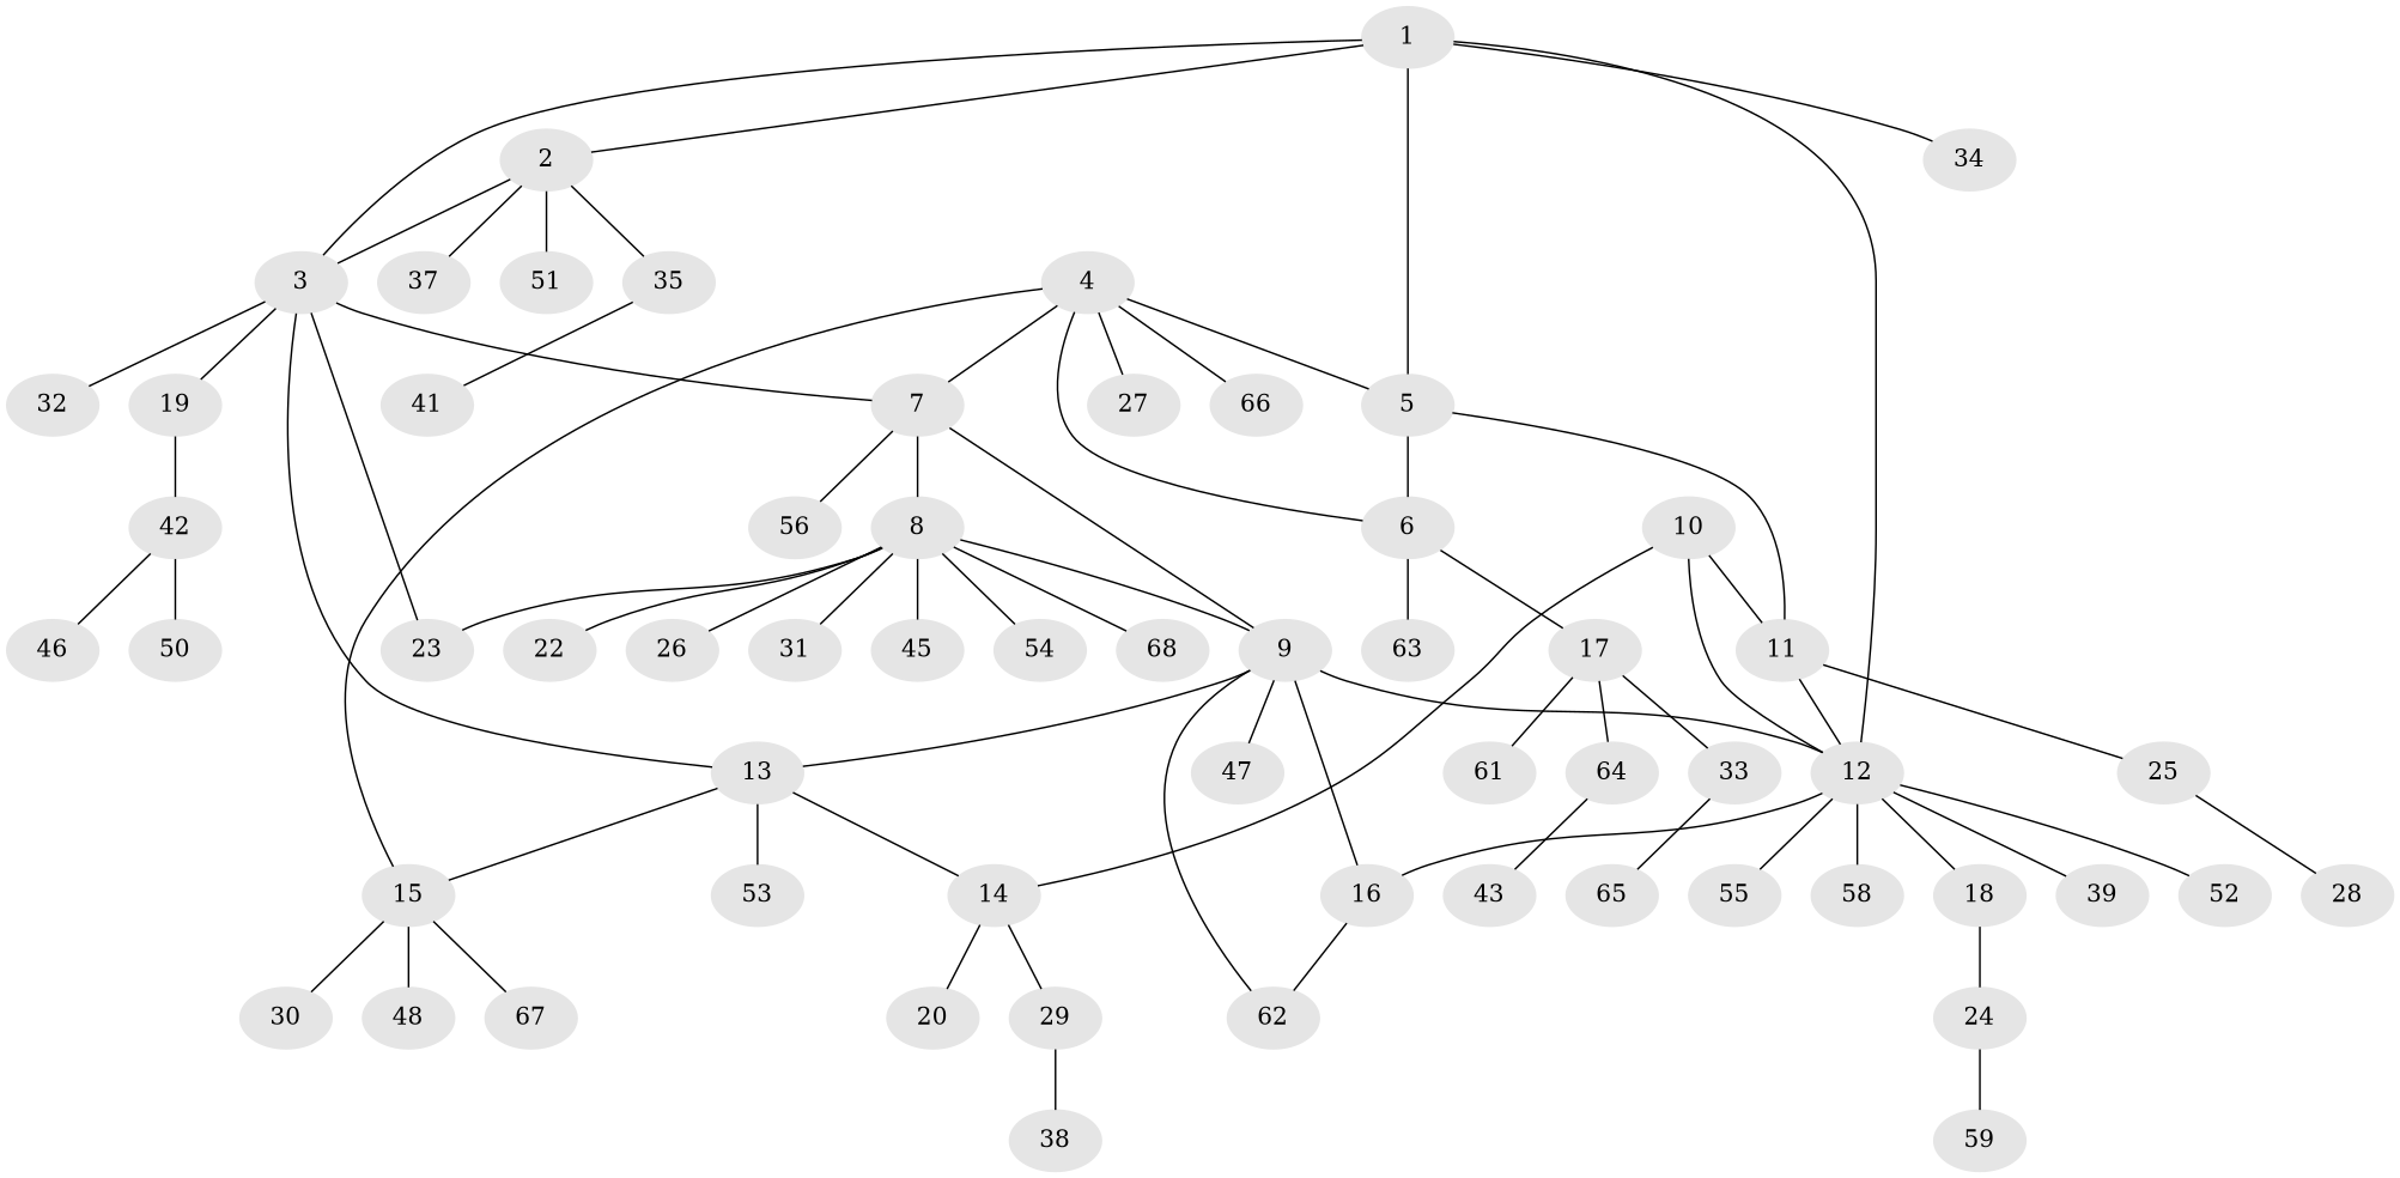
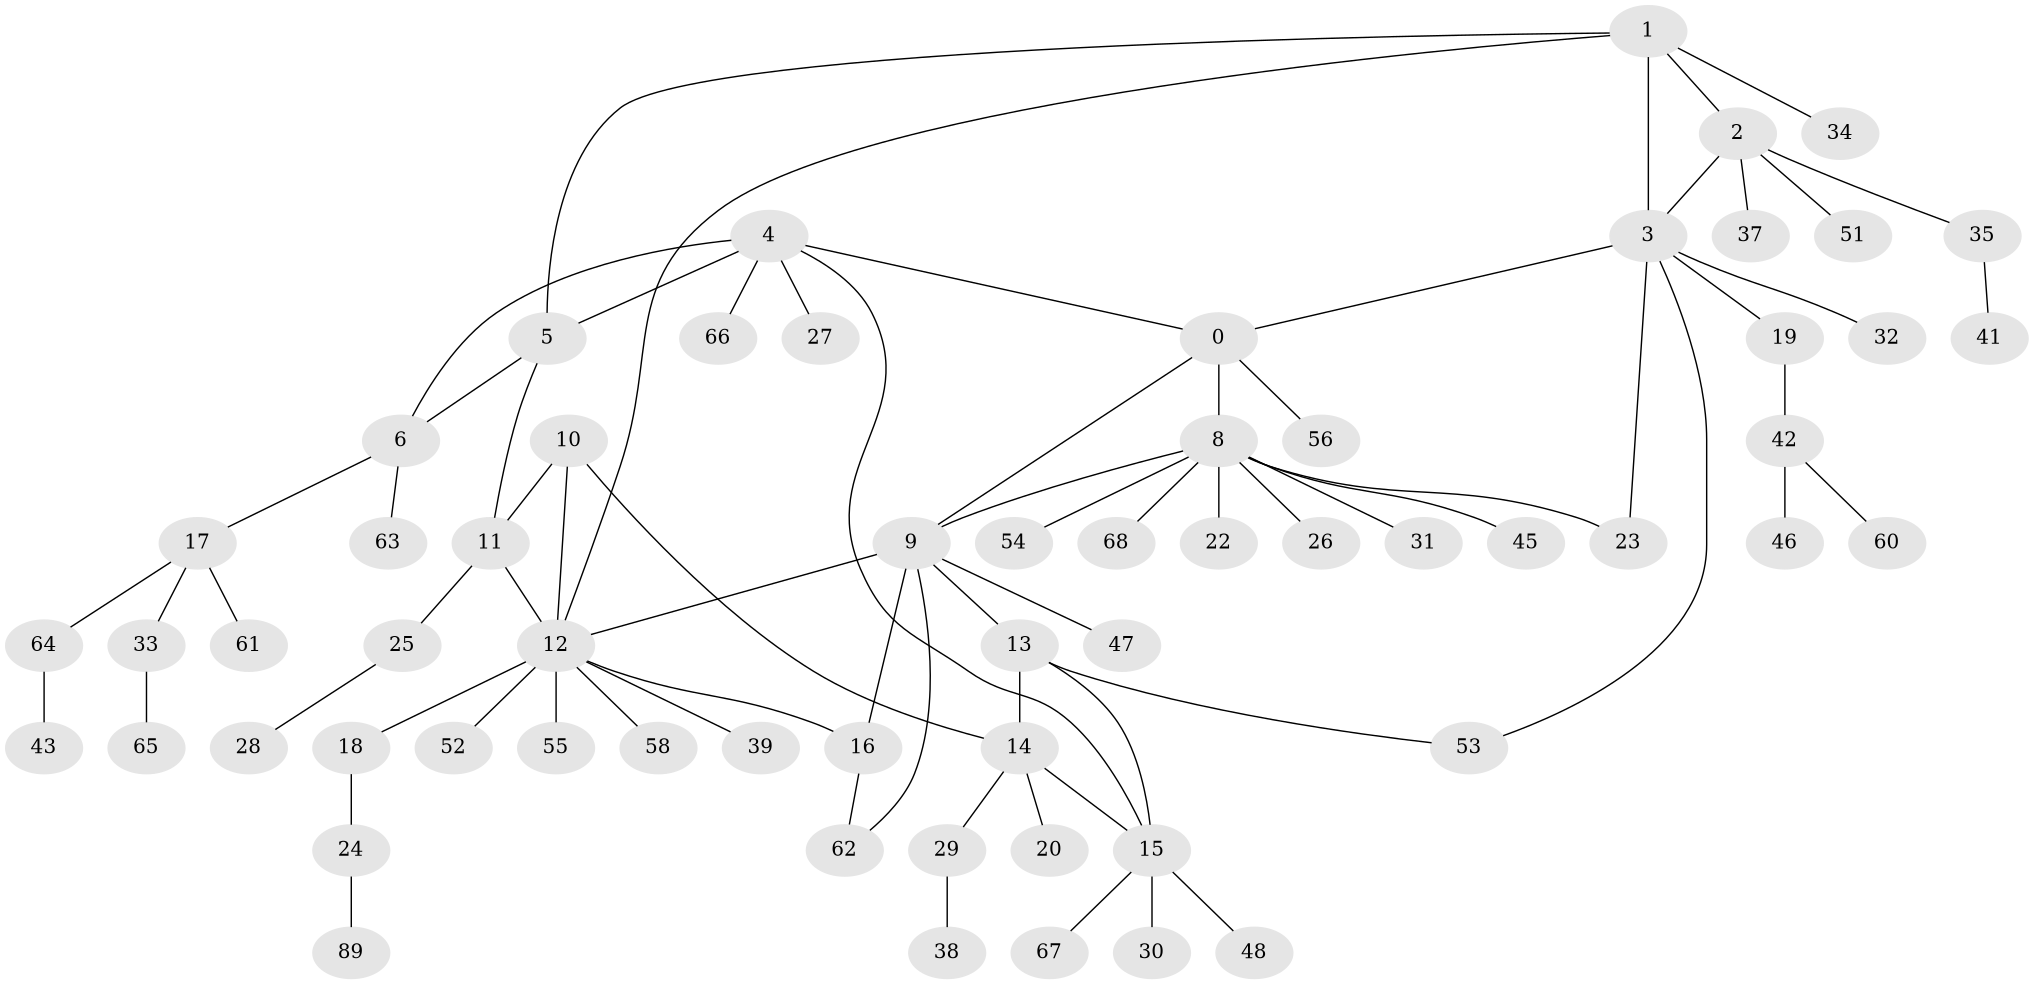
  graph {
    node [color=gray90 style=filled]
    1
    2
    3
    5
    12
    34
    35
    37
    51
-   7
+   7 [label=0]
    13
    19
    23
    32
    6
    11
    16
    18
    39
    52
    55
    58
    41
    8
    9
    56
    15
    14
    53
    42
    4
    27
    66
    17
    63
    30
    48
    67
    25
    33
    61
    64
    22
    26
    31
    45
    54
    68
    47
    62
    10
    20
    29
    28
    24
    38
    65
    43
-   59
+   59 [label=89]
    46
-   60 [label=50]
+   60
    1 -- 2
    1 -- 3
    1 -- 5
    1 -- 12
    1 -- 34
    2 -- 3
    2 -- 35
    2 -- 37
    2 -- 51
    3 -- 7
-   3 -- 13
+   3 -- 53
    3 -- 19
    3 -- 23
    3 -- 32
    5 -- 6
    5 -- 11
    12 -- 16
    12 -- 18
    12 -- 39
    12 -- 52
    12 -- 55
    12 -- 58
    35 -- 41
    7 -- 8
    7 -- 9
    7 -- 56
    13 -- 15
    13 -- 14
    13 -- 53
    19 -- 42
    6 -- 17
    6 -- 63
    11 -- 12
    11 -- 25
    16 -- 62
    18 -- 24
    8 -- 23
    8 -- 9
    8 -- 22
    8 -- 26
    8 -- 31
    8 -- 45
    8 -- 54
    8 -- 68
    9 -- 12
    9 -- 13
    9 -- 16
    9 -- 47
    9 -- 62
    15 -- 30
    15 -- 48
    15 -- 67
+   14 -- 15
    14 -- 20
    14 -- 29
    42 -- 46
    42 -- 60
    4 -- 5
    4 -- 7
    4 -- 6
    4 -- 15
    4 -- 27
    4 -- 66
    17 -- 33
    17 -- 61
    17 -- 64
    25 -- 28
    33 -- 65
    64 -- 43
    10 -- 12
    10 -- 11
    10 -- 14
    29 -- 38
    24 -- 59
  }
